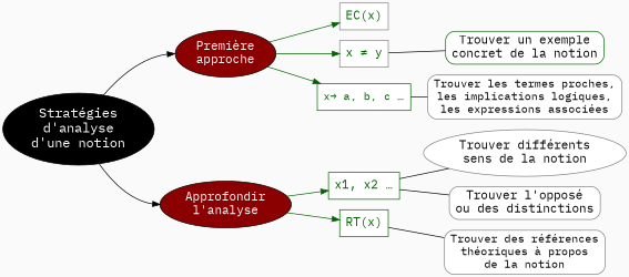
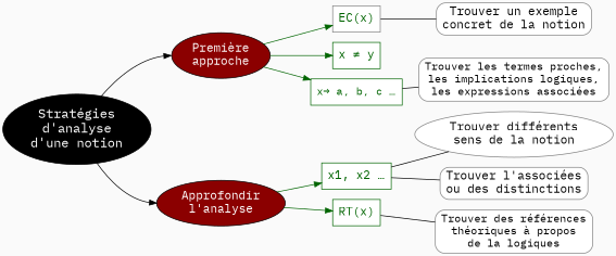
  digraph {
    bgcolor=grey98
    fontname="IBM Plex Mono"
    nodesep=0.2
    rankdir=LR
    ranksep=0.1
    splines=true
    style=filled
    node [fillcolor=white fontcolor=darkgreen fontname="IBM Plex Mono" fontsize=16 style=filled color=grey50 shape=box]
    edge [fontname="IBM Plex Mono" minlen=4]
    n1 [fillcolor=red4 fontcolor=white label="Première\napproche" color="" shape=""]
    n2 [fillcolor=red4 fontcolor=white label="Approfondir\nl'analyse" color="" shape=""]
    n3 [color=darkgreen fontsize=15.5 label="x→ a, b, c …"]
    n4 [color=darkgreen label="RT(x)"]
    n5 [label="EC(x)"]
-   n6 [label="x ≠ y"]
+   n6 [color=darkgreen label="x ≠ y"]
    n7 [color=darkgreen label="x1, x2 …"]
    n8 [fontcolor=black fontsize=15.5 label="Trouver les termes proches,\nles implications logiques,\nles expressions associées" style="filled, rounded"]
-   n9 [fontcolor=black fontsize=15.4 label="Trouver des références\nthéoriques à propos\nde la notion" style="filled, rounded"]
+   n9 [fontcolor=black fontsize=15.4 label="Trouver des références\nthéoriques à propos\nde la logiques" style="filled, rounded"]
    n10 [fillcolor=12 fontcolor=white fontsize=18 label="Stratégies\nd'analyse\nd'une notion" color="" shape=""]
-   n11 [color=darkgreen fontcolor=black label="Trouver un exemple\nconcret de la notion" style="filled, rounded"]
-   n12 [fontcolor=black label="Trouver l'opposé\nou des distinctions" style="filled, rounded"]
+   n11 [fontcolor=black label="Trouver un exemple\nconcret de la notion" style="filled, rounded"]
+   n12 [fontcolor=black label="Trouver l'associées\nou des distinctions" style="filled, rounded"]
    n13 [fontcolor=black label="Trouver différents\nsens de la notion" shape=ellipse style="filled, rounded"]
    subgraph sub_1 {
      rank=same
      n1
      n2
    }
    subgraph sub_2 {
      rank=same
      n3
      n4
    }
    n1 -> n2 [minlen=10 style=invis]
    n1 -> n3 [color=darkgreen]
    n1 -> n5 [color=darkgreen]
    n1 -> n6 [color=darkgreen]
    n2 -> n4 [color=darkgreen]
    n2 -> n7 [color=darkgreen]
    n3 -> n4 [minlen=6 style=invis]
    n3 -> n8 [arrowhead=none minlen=2]
    n4 -> n9 [arrowhead=none minlen=2]
-   n6 -> n11 [arrowhead=none minlen=2]
+   n5 -> n11 [arrowhead=none minlen=2]
    n7 -> n12 [arrowhead=none minlen=2]
    n7 -> n13 [arrowhead=none minlen=2]
    n10 -> n1 [headport=w minlen=1]
    n10 -> n2 [headport=w minlen=1]
  }
